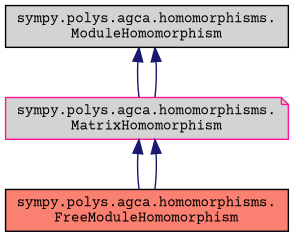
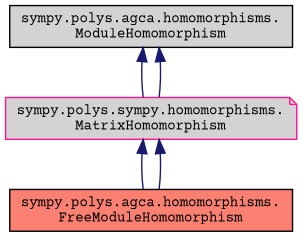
  digraph {
    fontname="Courier Prime"
    node [color=black fillcolor=lightgrey fontname="Courier Prime" fontsize=10 shape=box style=filled]
    edge [color=midnightblue dir=back fontname="Courier Prime" fontsize=10 labelfontname=Helvetica labelfontsize=10 style=solid]
    n1 [fillcolor=salmon fontcolor=black height=0.2 label="sympy.polys.agca.homomorphisms.\lFreeModuleHomomorphism" width=0.4]
-   n2 [color=deeppink height=0.2 label="sympy.polys.agca.homomorphisms.\lMatrixHomomorphism" shape=note width=0.4]
+   n2 [color=deeppink height=0.2 label="sympy.polys.sympy.homomorphisms.\lMatrixHomomorphism" shape=note width=0.4]
    n3 [height=0.2 label="sympy.polys.agca.homomorphisms.\lModuleHomomorphism" width=0.4]
    n2 -> n1
    n2 -> n1
    n3 -> n2
    n3 -> n2
  }
